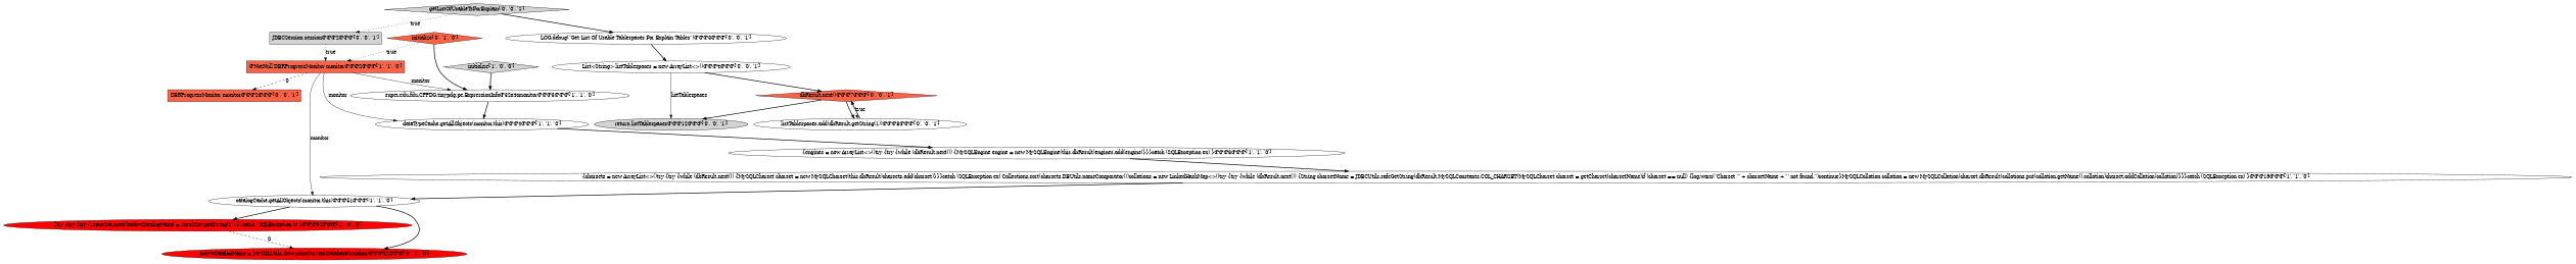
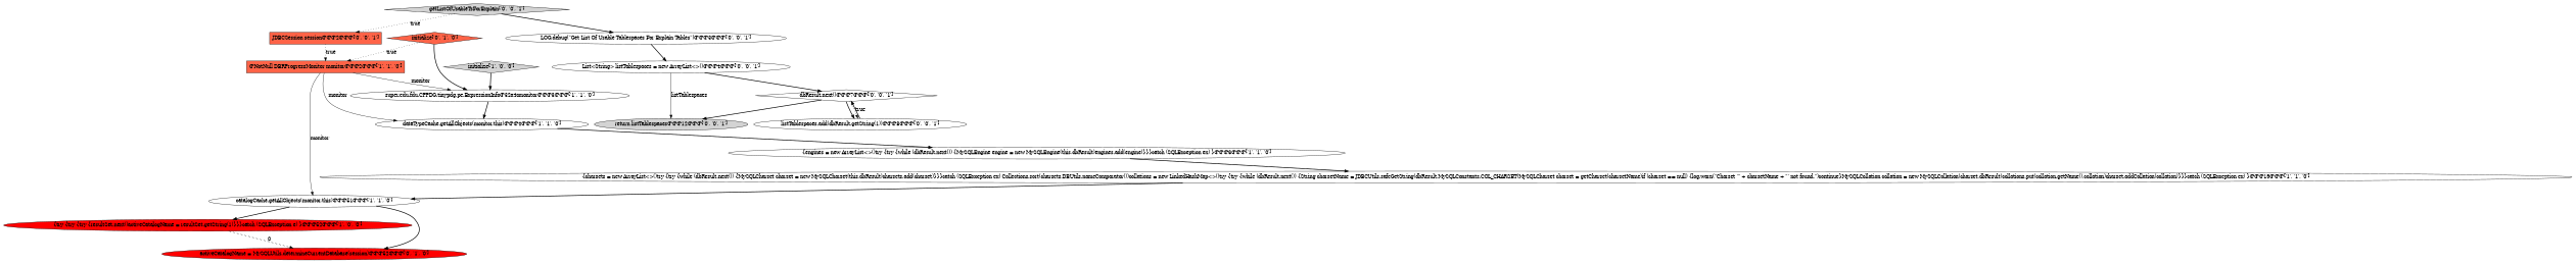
  digraph {
    node [fillcolor=white shape=ellipse style=filled]
    edge [style=bold]
    n1 [label="List<String> listTablespaces = new ArrayList<>()@@@4@@@['0', '0', '1']"]
-   n2 [fillcolor=tomato label="dbResult.next()@@@7@@@['0', '0', '1']" shape=diamond]
+   n2 [label="dbResult.next()@@@7@@@['0', '0', '1']" shape=diamond]
    n3 [fillcolor=lightgray label="return listTablespaces@@@12@@@['0', '0', '1']"]
    n4 [label="listTablespaces.add(dbResult.getString(1))@@@8@@@['0', '0', '1']"]
    n5 [fillcolor=lightgray label="getListOfUsableTsForExplain['0', '0', '1']" shape=diamond]
-   n6 [fillcolor=lightgray label="JDBCSession session@@@2@@@['0', '0', '1']" shape=box]
+   n6 [fillcolor=tomato label="JDBCSession session@@@2@@@['0', '0', '1']" shape=box]
    n7 [label="LOG.debug(\"Get List Of Usable Tablespaces For Explain Tables\")@@@3@@@['0', '0', '1']"]
    n8 [fillcolor=tomato label="@NotNull DBRProgressMonitor monitor@@@2@@@['1', '1', '0']" shape=box]
-   n9 [fillcolor=tomato label="DBRProgressMonitor monitor@@@2@@@['0', '0', '1']" shape=box]
    n10 [label="dataTypeCache.getAllObjects(monitor,this)@@@4@@@['1', '1', '0']"]
    n11 [label="catalogCache.getAllObjects(monitor,this)@@@51@@@['1', '1', '0']"]
    n12 [label="super.edu.fdu.CPPDG.tinypdg.pe.ExpressionInfo@32a4cmonitor@@@3@@@['1', '1', '0']"]
    n13 [label="{engines = new ArrayList<>()try {try {while (dbResult.next()) {MySQLEngine engine = new MySQLEngine(this,dbResult)engines.add(engine)}}}catch (SQLException ex) }@@@6@@@['1', '1', '0']"]
    n14 [fillcolor=red label="{try {try {try {resultSet.next()activeCatalogName = resultSet.getString(1)}}}catch (SQLException e) }@@@52@@@['1', '0', '0']"]
    n15 [fillcolor=red label="activeCatalogName = MySQLUtils.determineCurrentDatabase(session)@@@52@@@['0', '1', '0']"]
    n16 [label="{charsets = new ArrayList<>()try {try {while (dbResult.next()) {MySQLCharset charset = new MySQLCharset(this,dbResult)charsets.add(charset)}}}catch (SQLException ex) Collections.sort(charsets,DBUtils.nameComparator())collations = new LinkedHashMap<>()try {try {while (dbResult.next()) {String charsetName = JDBCUtils.safeGetString(dbResult,MySQLConstants.COL_CHARSET)MySQLCharset charset = getCharset(charsetName)if (charset == null) {log.warn(\"Charset '\" + charsetName + \"' not found.\")continue}MySQLCollation collation = new MySQLCollation(charset,dbResult)collations.put(collation.getName(),collation)charset.addCollation(collation)}}}catch (SQLException ex) }@@@19@@@['1', '1', '0']"]
    n17 [fillcolor=lightgray label="initialize['1', '0', '0']" shape=diamond]
    n18 [fillcolor=tomato label="initialize['0', '1', '0']" shape=diamond]
    n1 -> n2
    n1 -> n3 [label=listTablespaces style=solid]
    n2 -> n3
    n2 -> n4 [label=true style=dotted]
    n2 -> n4
    n4 -> n2
    n5 -> n6 [label=true style=dotted]
    n5 -> n7
    n6 -> n8 [label=true style=dotted]
    n7 -> n1
-   n8 -> n9 [label=0 style=dashed]
    n8 -> n10 [label=monitor style=solid]
    n8 -> n11 [label=monitor style=solid]
    n8 -> n12 [label=monitor style=solid]
    n10 -> n13
    n11 -> n14
    n11 -> n15
    n12 -> n10
    n13 -> n16
    n14 -> n15 [label=0 style=dashed]
    n16 -> n11
    n17 -> n12
    n18 -> n8 [label=true style=dotted]
    n18 -> n12
  }
